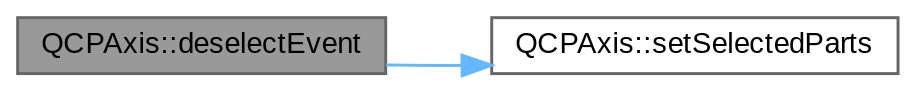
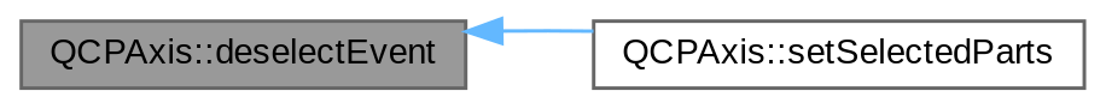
  digraph {
    rankdir=LR
    fontname="Liberation Sans"
    node [fontname="Liberation Sans" fontsize=10 shape=box style=filled]
    n1 [color=gray40 fillcolor=grey60 fontcolor=black height=0.2 label="QCPAxis::deselectEvent" width=0.4]
    n2 [color=grey40 fillcolor=white height=0.2 label="QCPAxis::setSelectedParts" width=0.4]
-   n1 -> n2 [color=steelblue1 fontname="Liberation Sans" fontsize=10 labelfontname=Helvetica labelfontsize=10 style=solid]
+   n2 -> n1 [color=steelblue1 fontname="Liberation Sans" fontsize=10 labelfontname=Helvetica labelfontsize=10 style=solid]
  }
